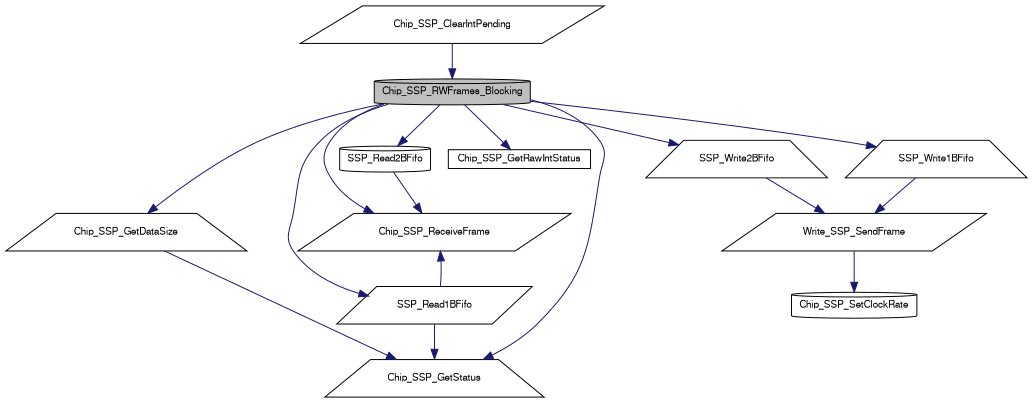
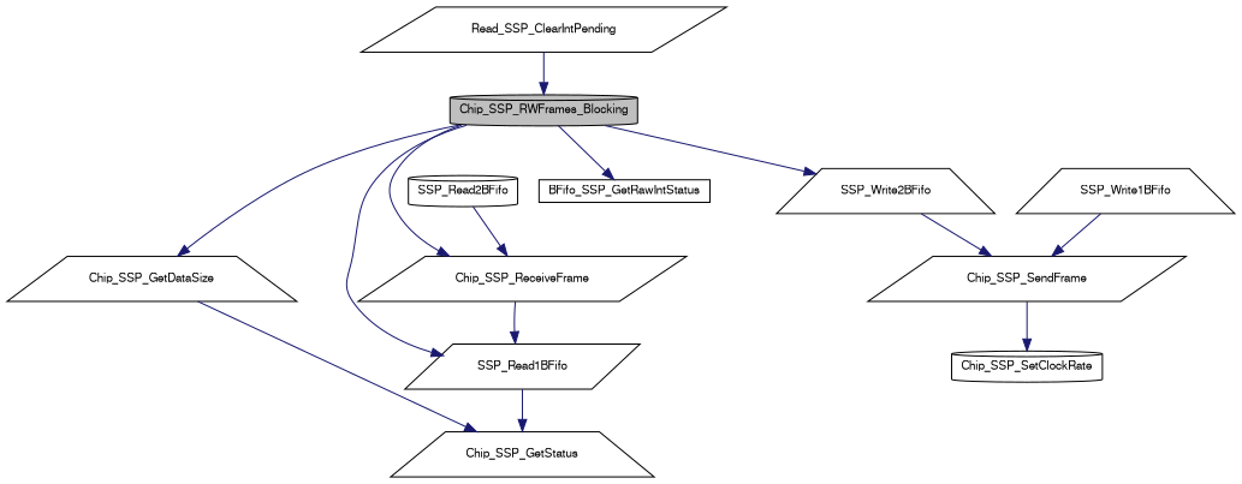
  digraph {
    rankdir=TB
    node [color=black fillcolor=white fontname=FreeSans fontsize=10 shape=trapezium style=filled]
    edge [color=midnightblue fontname=FreeSans fontsize=10 labelfontname=FreeSans labelfontsize=10 style=solid]
    n1 [fillcolor=grey75 fontcolor=black height=0.2 label=Chip_SSP_RWFrames_Blocking shape=cylinder width=0.4]
    n2 [height=0.2 label=Chip_SSP_GetStatus width=0.4]
    n3 [height=0.2 label=Chip_SSP_ReceiveFrame shape=parallelogram width=0.4]
    n4 [height=0.2 label=Chip_SSP_GetDataSize width=0.4]
    n5 [height=0.2 label=SSP_Write2BFifo width=0.4]
-   n6 [height=0.2 label=Chip_SSP_GetRawIntStatus shape=box width=0.4]
+   n6 [height=0.2 label=BFifo_SSP_GetRawIntStatus shape=box width=0.4]
    n7 [height=0.2 label=SSP_Read2BFifo shape=cylinder width=0.4]
    n8 [height=0.2 label=SSP_Write1BFifo width=0.4]
    n9 [height=0.2 label=SSP_Read1BFifo shape=parallelogram width=0.4]
-   n10 [height=0.2 label=Chip_SSP_ClearIntPending shape=parallelogram width=0.4]
-   n11 [height=0.2 label=Write_SSP_SendFrame shape=parallelogram width=0.4]
+   n10 [height=0.2 label=Read_SSP_ClearIntPending shape=parallelogram width=0.4]
+   n11 [height=0.2 label=Chip_SSP_SendFrame shape=parallelogram width=0.4]
    n12 [height=0.2 label=Chip_SSP_SetClockRate shape=cylinder width=0.4]
-   n1 -> n2
    n1 -> n3
    n1 -> n4
    n1 -> n5
    n1 -> n6
-   n1 -> n7
-   n1 -> n8
    n1 -> n9
    n4 -> n2
    n5 -> n11
    n7 -> n3
    n8 -> n11
    n9 -> n2
-   n9 -> n3
+   n3 -> n9
    n10 -> n1
    n11 -> n12
  }
